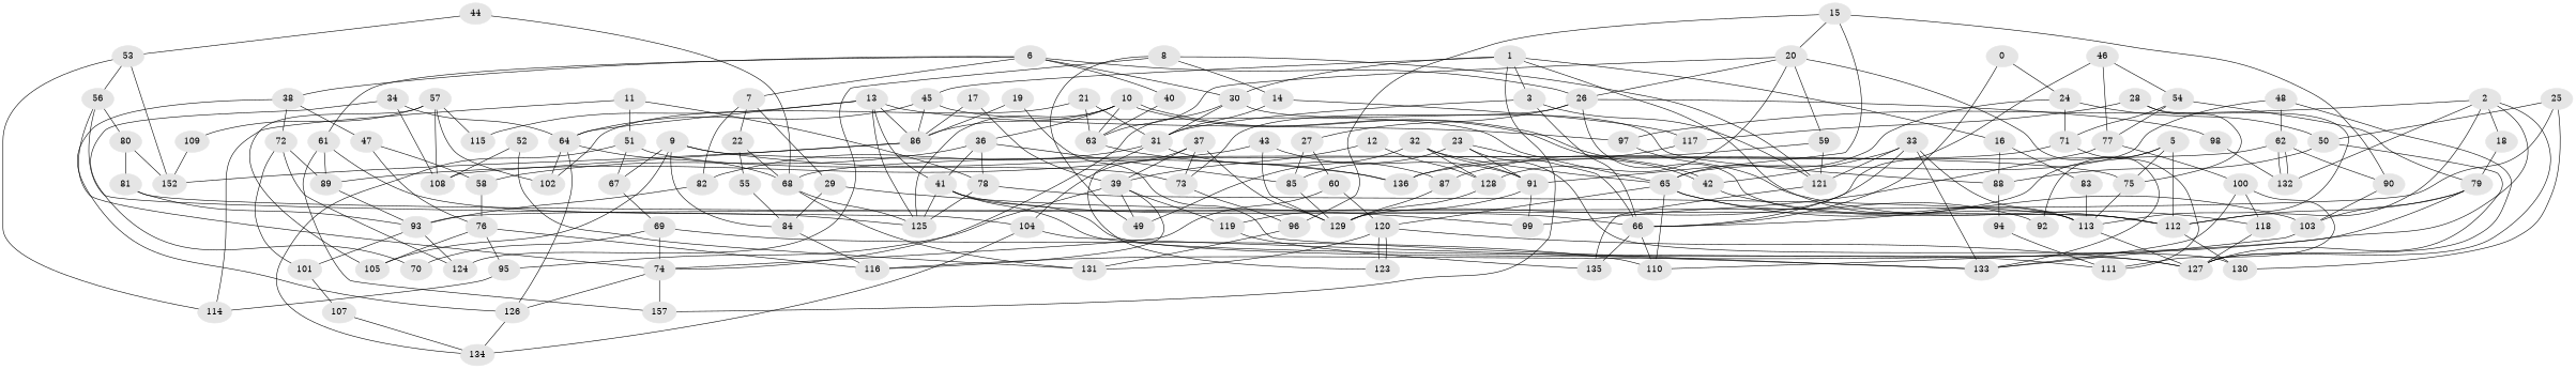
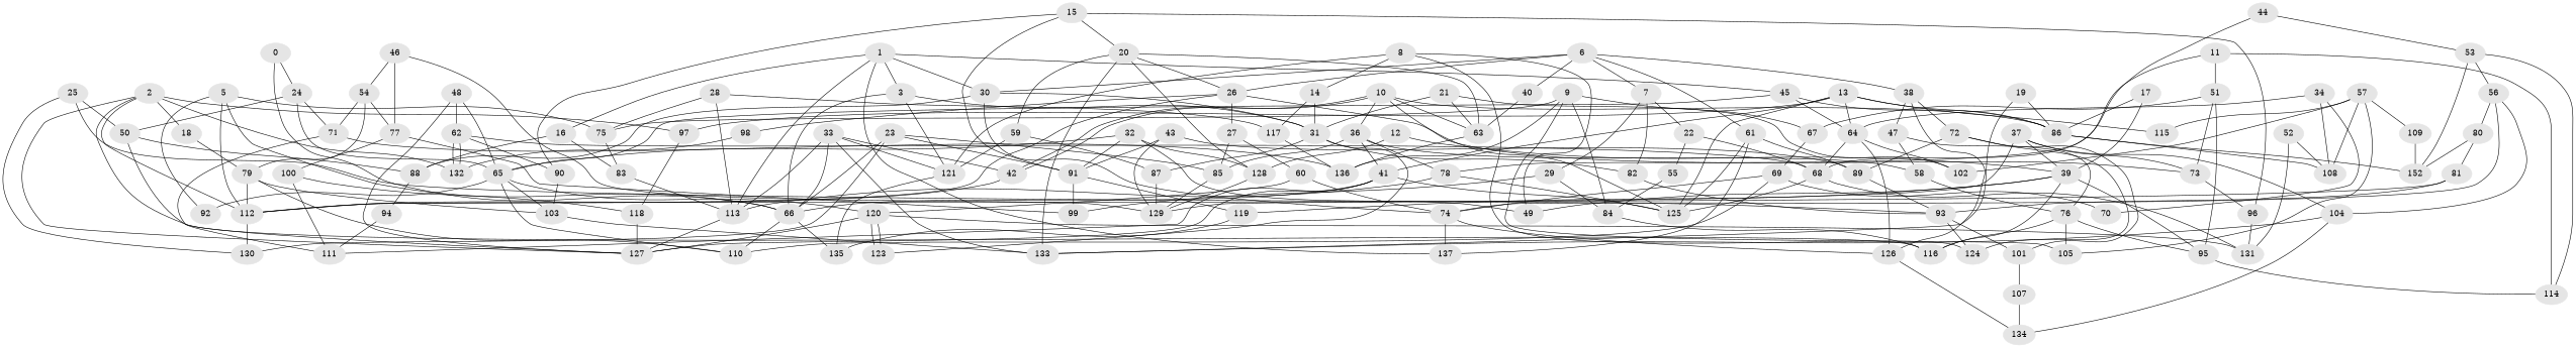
  graph {
    fontname="DejaVu Serif"
    node [color=gray90 fontname="DejaVu Serif" style=filled]
    edge [fontname="DejaVu Serif"]
    1
    3
    16
    30
    45
    113
-   137 [label=157]
+   137
    31
    66
    121
    83
    88
    74
    86
    64
    65
    127
    2
    18
    97
    112
    116
    132
    79
    118
    130
    82
    87
    123
    110
    135
    n32 [label=0]
    24
    50
    71
    5
    75
    92
    6
    7
    26
    38
    40
    61
    22
    29
    27
    73
    98
    47
    72
    126
    63
    125
    89
    55
    68
    84
    99
    93
    8
    14
    49
    124
    117
    9
    67
    105
    136
    69
    10
    36
    42
    78
    41
    85
    58
    108
    n79 [label=152]
    11
    51
    114
    134
    12
    39
    128
    95
    119
    129
    13
    115
    111
    102
    15
    20
    90
    91
    96
    133
    59
    103
    131
    94
    17
    19
    21
    23
    120
    25
    101
    60
    28
    32
    33
    34
    70
    76
    37
    104
    43
    44
    53
    56
    46
    54
    77
    100
    48
    62
    52
    80
    81
    57
    109
    107
    1 -- 3
    1 -- 16
    1 -- 30
    1 -- 45
    1 -- 113
    1 -- 137
    3 -- 31
    3 -- 66
    3 -- 121
    16 -- 83
    16 -- 88
    30 -- 31
    30 -- 88
    30 -- 74
    45 -- 86
    45 -- 64
    45 -- 65
    113 -- 127
    31 -- 82
    31 -- 87
    31 -- 123
    66 -- 110
    66 -- 135
    121 -- 135
    83 -- 113
    88 -- 94
    74 -- 137
    74 -- 126
    86 -- 108
    86 -- n79
    64 -- 126
    64 -- 68
    64 -- 102
    65 -- 110
    65 -- 92
    65 -- 103
    65 -- 120
    2 -- 127
    2 -- 18
    2 -- 97
    2 -- 112
    2 -- 116
    2 -- 132
    18 -- 79
    97 -- 118
    112 -- 130
    79 -- 112
    79 -- 110
    79 -- 103
    118 -- 127
    82 -- 93
    87 -- 129
    n32 -- 66
    n32 -- 24
    24 -- 65
    24 -- 50
    24 -- 71
    50 -- 88
    50 -- 127
    71 -- 136
    71 -- 111
    5 -- 66
    5 -- 112
    5 -- 75
    5 -- 92
-   75 -- 113
+   75 -- 83
    6 -- 30
    6 -- 7
    6 -- 26
    6 -- 38
    6 -- 40
    6 -- 61
    7 -- 82
    7 -- 22
    7 -- 29
    26 -- 112
    26 -- 27
    26 -- 73
    26 -- 98
    38 -- 47
    38 -- 72
    38 -- 126
    40 -- 63
    61 -- 137
    61 -- 125
    61 -- 89
    22 -- 55
    22 -- 68
    29 -- 84
    29 -- 99
    27 -- 85
    27 -- 60
    73 -- 96
    98 -- 132
    47 -- 58
    47 -- 76
    72 -- 89
    72 -- 124
    72 -- 101
    126 -- 134
    63 -- 136
    89 -- 93
    55 -- 84
    68 -- 125
    68 -- 131
    84 -- 116
    93 -- 124
    93 -- 101
    8 -- 121
    8 -- 14
    8 -- 49
    8 -- 124
    14 -- 31
    14 -- 117
    117 -- 136
    9 -- 75
    9 -- 84
    9 -- 67
    9 -- 105
    9 -- 136
    67 -- 69
    69 -- 74
    69 -- 110
    69 -- 70
    10 -- 86
    10 -- 63
    10 -- 125
    10 -- 36
    10 -- 42
    10 -- 42
    36 -- 78
    36 -- 41
    36 -- 85
    36 -- 58
    42 -- 112
    78 -- 113
    78 -- 125
    41 -- 66
    41 -- 127
    41 -- 125
    41 -- 111
    85 -- 129
    58 -- 76
    11 -- 78
    11 -- 51
    11 -- 114
    51 -- 73
    51 -- 67
-   51 -- 134
+   51 -- 95
    12 -- 39
    12 -- 128
    39 -- 116
    39 -- 49
    39 -- 95
    39 -- 119
    128 -- 129
    95 -- 114
    119 -- 135
    13 -- 86
    13 -- 64
    13 -- 97
    13 -- 125
    13 -- 41
    13 -- 115
    15 -- 20
    15 -- 90
    15 -- 91
    15 -- 96
    20 -- 26
    20 -- 63
    20 -- 128
    20 -- 133
    20 -- 59
    90 -- 103
    91 -- 99
    91 -- 119
    96 -- 131
    59 -- 121
    59 -- 87
    103 -- 133
    94 -- 111
    17 -- 86
    17 -- 39
    19 -- 86
    19 -- 133
    21 -- 31
    21 -- 63
    21 -- 102
    23 -- 66
    23 -- 130
    23 -- 85
    23 -- 91
    120 -- 127
    120 -- 123
    120 -- 123
    120 -- 131
    25 -- 130
    25 -- 50
    25 -- 93
    101 -- 107
    60 -- 74
    60 -- 120
    28 -- 113
    28 -- 75
    28 -- 117
    32 -- 65
    32 -- 49
    32 -- 128
    32 -- 91
    33 -- 113
    33 -- 66
    33 -- 121
    33 -- 42
    33 -- 133
    34 -- 64
    34 -- 108
    34 -- 70
    76 -- 116
    76 -- 105
    76 -- 95
    37 -- 73
    37 -- 39
    37 -- 129
    37 -- 104
    104 -- 134
    104 -- 133
    43 -- 89
    43 -- 129
    43 -- 91
    44 -- 68
    44 -- 53
    53 -- n79
    53 -- 114
    53 -- 56
    56 -- 74
    56 -- 104
    56 -- 80
    46 -- 129
    46 -- 54
    46 -- 77
    54 -- 79
    54 -- 71
    54 -- 77
    77 -- 99
    77 -- 100
    100 -- 118
    100 -- 111
-   100 -- 133
    48 -- 65
    48 -- 127
    48 -- 62
    62 -- 132
    62 -- 132
    62 -- 68
    62 -- 90
    52 -- 108
    52 -- 131
    80 -- n79
    80 -- 81
    81 -- 112
    81 -- 93
    57 -- 105
    57 -- 108
    57 -- 115
    57 -- 102
    57 -- 109
    109 -- n79
    107 -- 134
  }
